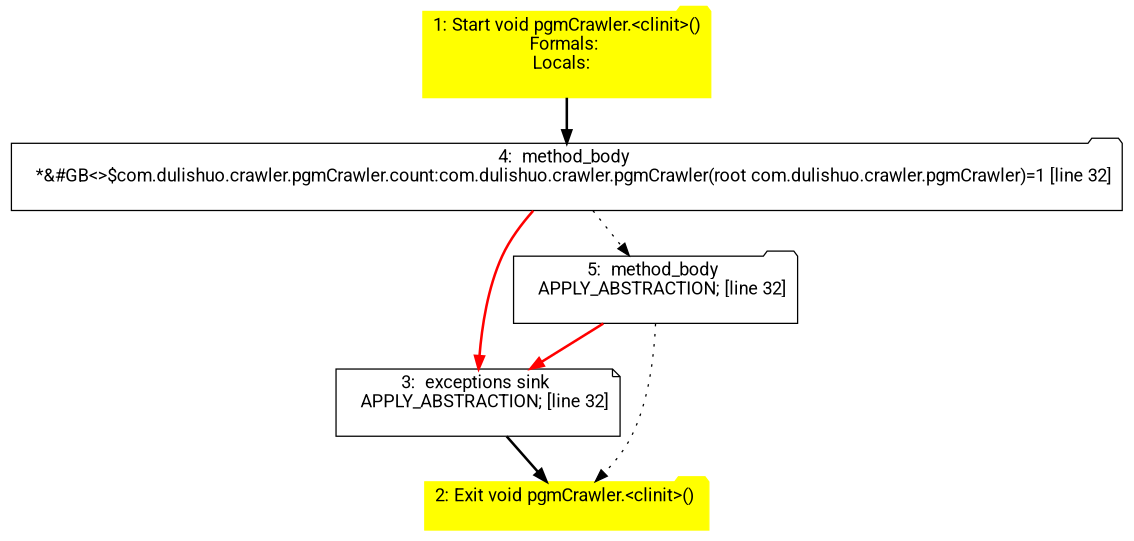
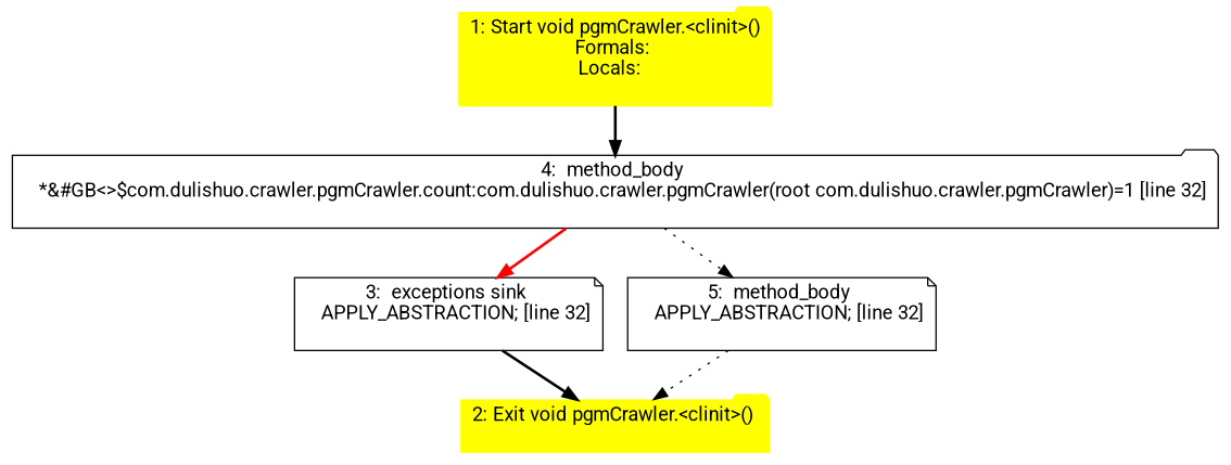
  digraph {
    fontname=Roboto
    node [fontname=Roboto shape=folder]
    edge [fontname=Roboto style=bold]
    n1 [color=yellow label="1: Start void pgmCrawler.<clinit>()\nFormals: \nLocals:  \n  " style=filled]
    n2 [label="4:  method_body \n   *&#GB<>$com.dulishuo.crawler.pgmCrawler.count:com.dulishuo.crawler.pgmCrawler(root com.dulishuo.crawler.pgmCrawler)=1 [line 32]\n "]
    n3 [label="3:  exceptions sink \n   APPLY_ABSTRACTION; [line 32]\n " shape=note]
-   n4 [label="5:  method_body \n   APPLY_ABSTRACTION; [line 32]\n "]
+   n4 [label="5:  method_body \n   APPLY_ABSTRACTION; [line 32]\n " shape=note]
    n5 [color=yellow label="2: Exit void pgmCrawler.<clinit>() \n  " style=filled]
    n1 -> n2
    n2 -> n3 [color=red]
    n2 -> n4 [style=dotted]
    n3 -> n5
-   n4 -> n3 [color=red]
    n4 -> n5 [style=dotted]
  }
